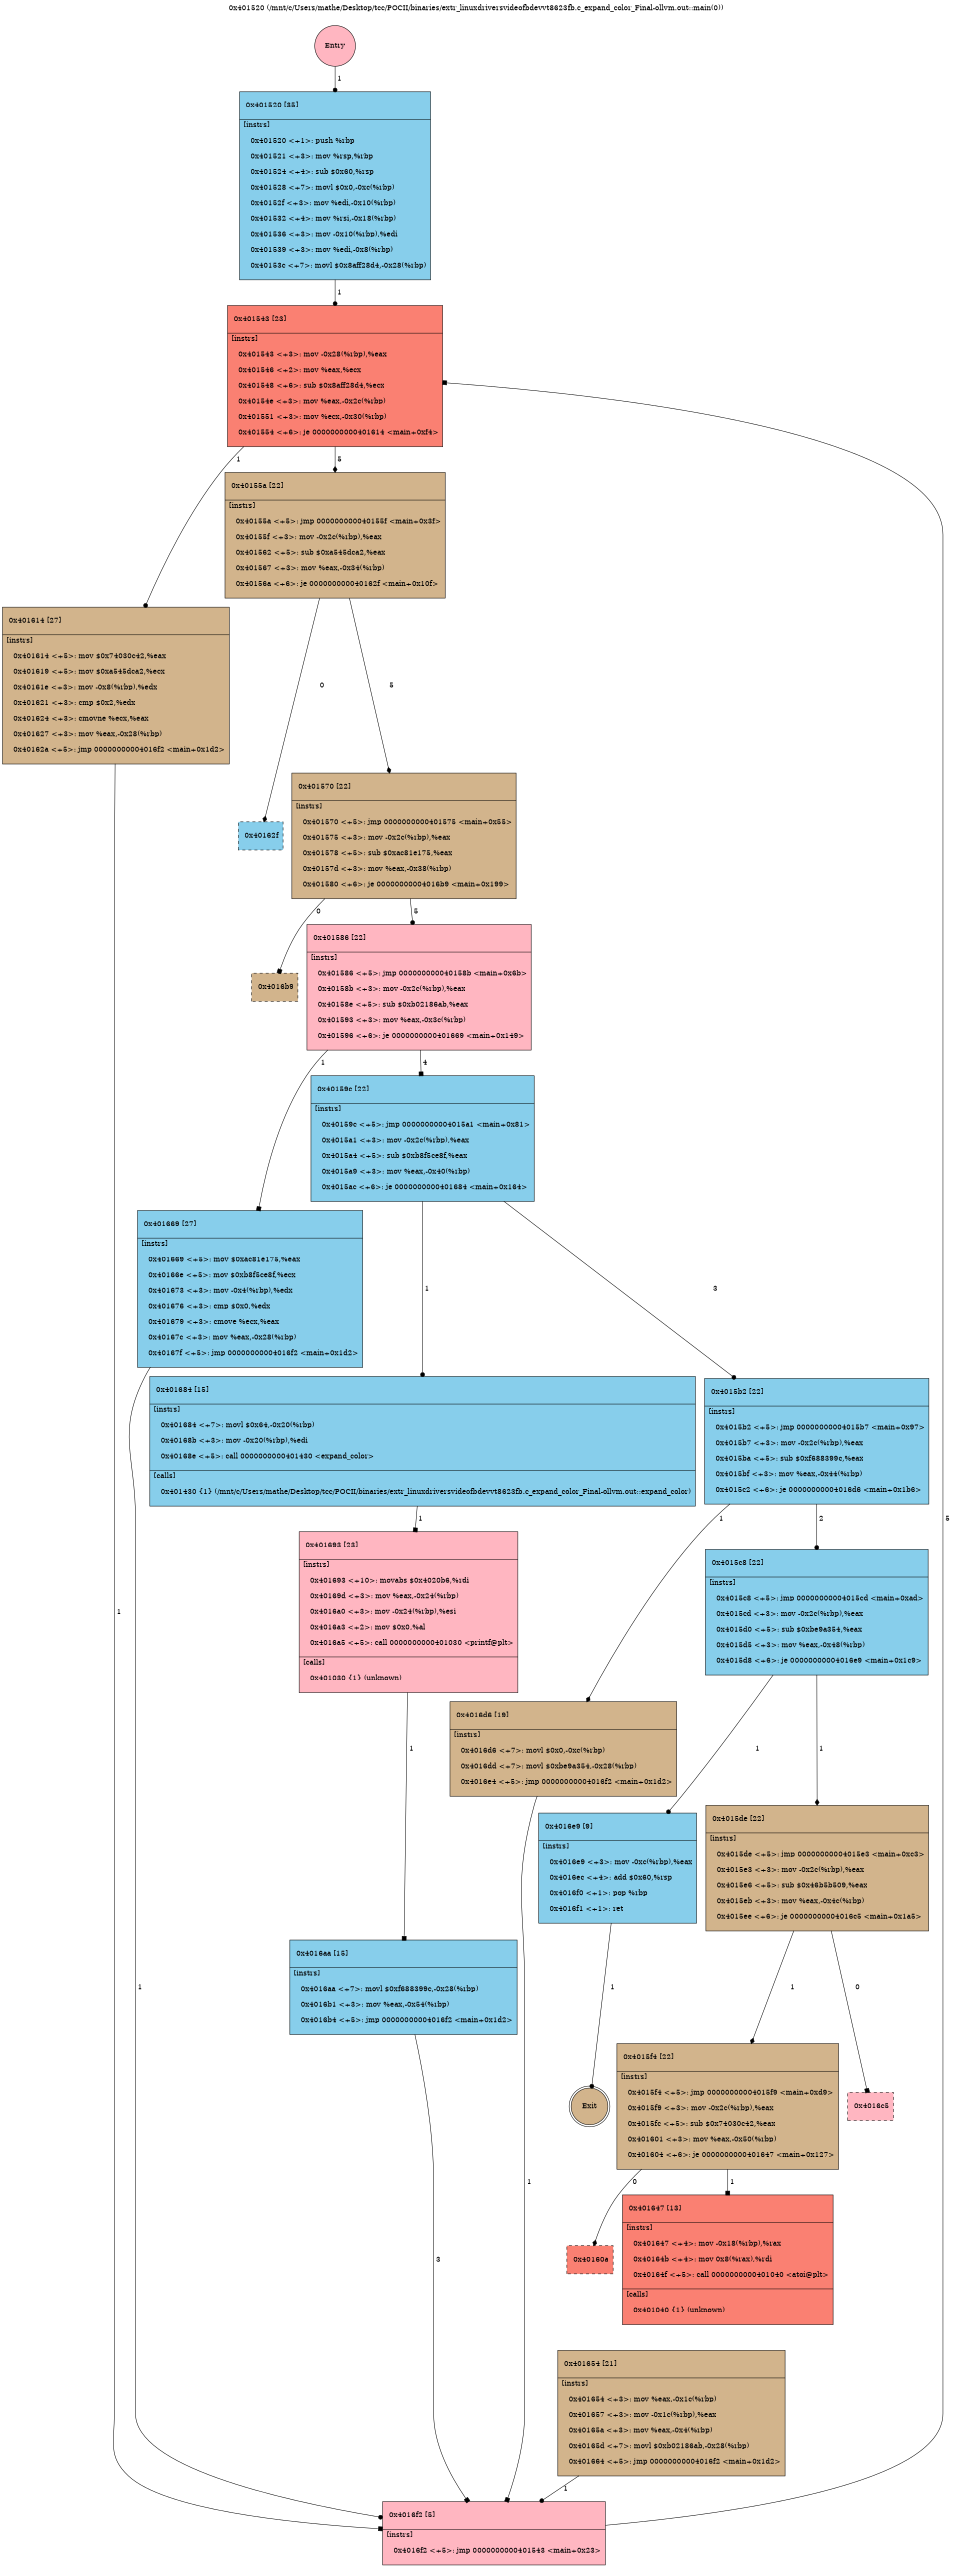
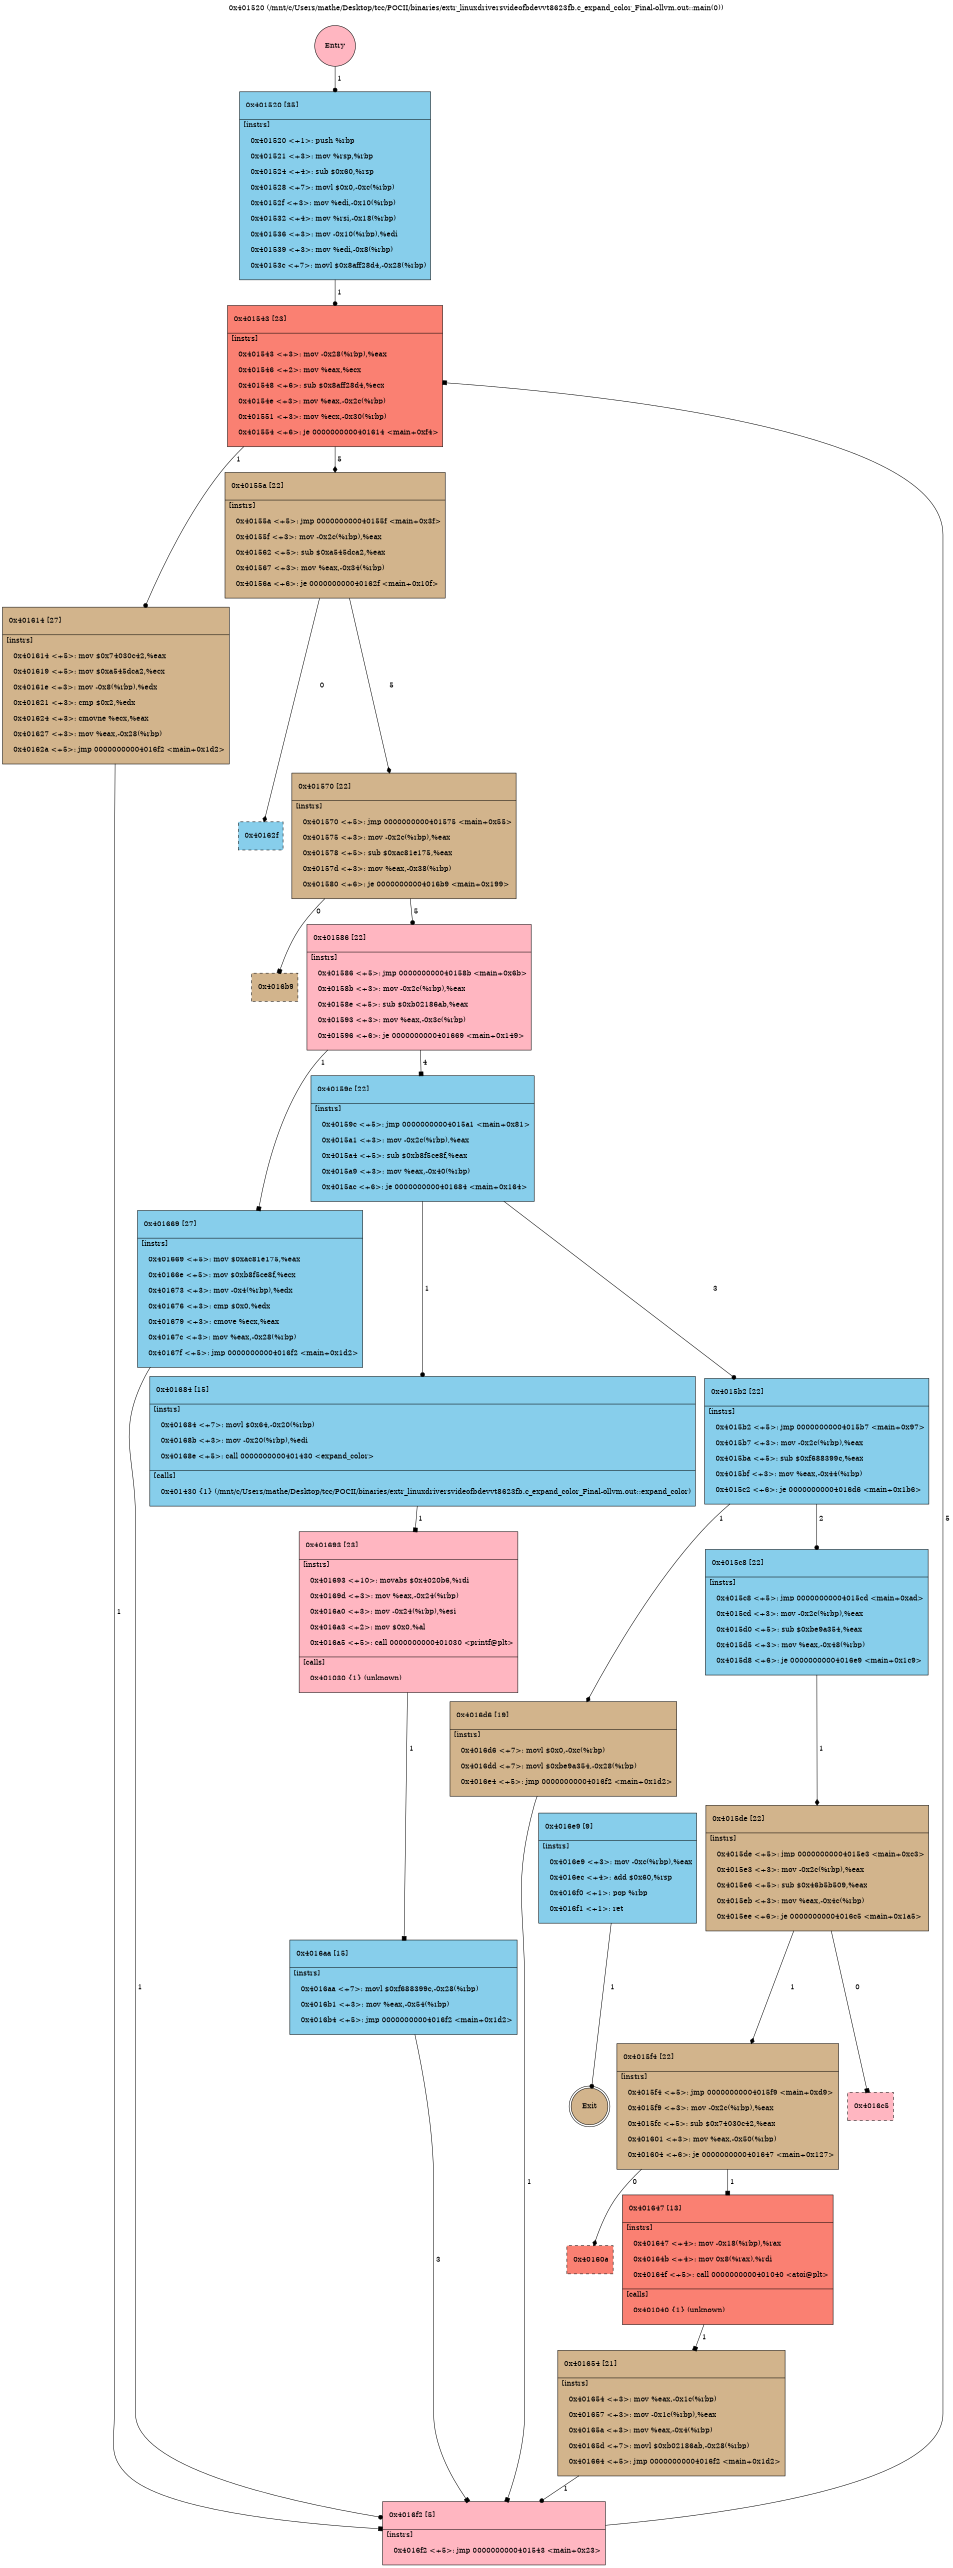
  digraph {
    label="0x401520 (/mnt/c/Users/mathe/Desktop/tcc/POCII/binaries/extr_linuxdriversvideofbdevvt8623fb.c_expand_color_Final-ollvm.out::main(0))"
    labelloc=t
    node [fillcolor=skyblue shape=record style=filled]
    edge [arrowhead=box]
    Entry [fillcolor=lightpink height=0.3 shape=circle width=0.3]
    n2 [label="{\n     0x401520 [35]\l\n     | [instrs]\l\n     &nbsp;&nbsp;0x401520 \<+1\>: push %rbp\l\n     &nbsp;&nbsp;0x401521 \<+3\>: mov %rsp,%rbp\l\n     &nbsp;&nbsp;0x401524 \<+4\>: sub $0x60,%rsp\l\n     &nbsp;&nbsp;0x401528 \<+7\>: movl $0x0,-0xc(%rbp)\l\n     &nbsp;&nbsp;0x40152f \<+3\>: mov %edi,-0x10(%rbp)\l\n     &nbsp;&nbsp;0x401532 \<+4\>: mov %rsi,-0x18(%rbp)\l\n     &nbsp;&nbsp;0x401536 \<+3\>: mov -0x10(%rbp),%edi\l\n     &nbsp;&nbsp;0x401539 \<+3\>: mov %edi,-0x8(%rbp)\l\n     &nbsp;&nbsp;0x40153c \<+7\>: movl $0x8aff28d4,-0x28(%rbp)\l\n  }"]
    n3 [fillcolor=salmon label="{\n     0x401543 [23]\l\n     | [instrs]\l\n     &nbsp;&nbsp;0x401543 \<+3\>: mov -0x28(%rbp),%eax\l\n     &nbsp;&nbsp;0x401546 \<+2\>: mov %eax,%ecx\l\n     &nbsp;&nbsp;0x401548 \<+6\>: sub $0x8aff28d4,%ecx\l\n     &nbsp;&nbsp;0x40154e \<+3\>: mov %eax,-0x2c(%rbp)\l\n     &nbsp;&nbsp;0x401551 \<+3\>: mov %ecx,-0x30(%rbp)\l\n     &nbsp;&nbsp;0x401554 \<+6\>: je 0000000000401614 \<main+0xf4\>\l\n  }"]
    n4 [fillcolor=tan label="{\n     0x401614 [27]\l\n     | [instrs]\l\n     &nbsp;&nbsp;0x401614 \<+5\>: mov $0x74030c42,%eax\l\n     &nbsp;&nbsp;0x401619 \<+5\>: mov $0xa545dca2,%ecx\l\n     &nbsp;&nbsp;0x40161e \<+3\>: mov -0x8(%rbp),%edx\l\n     &nbsp;&nbsp;0x401621 \<+3\>: cmp $0x2,%edx\l\n     &nbsp;&nbsp;0x401624 \<+3\>: cmovne %ecx,%eax\l\n     &nbsp;&nbsp;0x401627 \<+3\>: mov %eax,-0x28(%rbp)\l\n     &nbsp;&nbsp;0x40162a \<+5\>: jmp 00000000004016f2 \<main+0x1d2\>\l\n  }"]
    n5 [fillcolor=tan label="{\n     0x40155a [22]\l\n     | [instrs]\l\n     &nbsp;&nbsp;0x40155a \<+5\>: jmp 000000000040155f \<main+0x3f\>\l\n     &nbsp;&nbsp;0x40155f \<+3\>: mov -0x2c(%rbp),%eax\l\n     &nbsp;&nbsp;0x401562 \<+5\>: sub $0xa545dca2,%eax\l\n     &nbsp;&nbsp;0x401567 \<+3\>: mov %eax,-0x34(%rbp)\l\n     &nbsp;&nbsp;0x40156a \<+6\>: je 000000000040162f \<main+0x10f\>\l\n  }"]
    n6 [fillcolor=lightpink label="{\n     0x4016f2 [5]\l\n     | [instrs]\l\n     &nbsp;&nbsp;0x4016f2 \<+5\>: jmp 0000000000401543 \<main+0x23\>\l\n  }"]
    n7 [label="{\n     0x40162f\l\n  }" style="dashed,filled"]
    n8 [fillcolor=tan label="{\n     0x401570 [22]\l\n     | [instrs]\l\n     &nbsp;&nbsp;0x401570 \<+5\>: jmp 0000000000401575 \<main+0x55\>\l\n     &nbsp;&nbsp;0x401575 \<+3\>: mov -0x2c(%rbp),%eax\l\n     &nbsp;&nbsp;0x401578 \<+5\>: sub $0xac81e175,%eax\l\n     &nbsp;&nbsp;0x40157d \<+3\>: mov %eax,-0x38(%rbp)\l\n     &nbsp;&nbsp;0x401580 \<+6\>: je 00000000004016b9 \<main+0x199\>\l\n  }"]
    n9 [fillcolor=tan label="{\n     0x4016b9\l\n  }" style="dashed,filled"]
    n10 [fillcolor=lightpink label="{\n     0x401586 [22]\l\n     | [instrs]\l\n     &nbsp;&nbsp;0x401586 \<+5\>: jmp 000000000040158b \<main+0x6b\>\l\n     &nbsp;&nbsp;0x40158b \<+3\>: mov -0x2c(%rbp),%eax\l\n     &nbsp;&nbsp;0x40158e \<+5\>: sub $0xb02186ab,%eax\l\n     &nbsp;&nbsp;0x401593 \<+3\>: mov %eax,-0x3c(%rbp)\l\n     &nbsp;&nbsp;0x401596 \<+6\>: je 0000000000401669 \<main+0x149\>\l\n  }"]
    Exit [fillcolor=tan height=0.3 peripheries=2 shape=circle width=0.3]
    n12 [label="{\n     0x401669 [27]\l\n     | [instrs]\l\n     &nbsp;&nbsp;0x401669 \<+5\>: mov $0xac81e175,%eax\l\n     &nbsp;&nbsp;0x40166e \<+5\>: mov $0xb8f5ce8f,%ecx\l\n     &nbsp;&nbsp;0x401673 \<+3\>: mov -0x4(%rbp),%edx\l\n     &nbsp;&nbsp;0x401676 \<+3\>: cmp $0x0,%edx\l\n     &nbsp;&nbsp;0x401679 \<+3\>: cmove %ecx,%eax\l\n     &nbsp;&nbsp;0x40167c \<+3\>: mov %eax,-0x28(%rbp)\l\n     &nbsp;&nbsp;0x40167f \<+5\>: jmp 00000000004016f2 \<main+0x1d2\>\l\n  }"]
    n13 [label="{\n     0x40159c [22]\l\n     | [instrs]\l\n     &nbsp;&nbsp;0x40159c \<+5\>: jmp 00000000004015a1 \<main+0x81\>\l\n     &nbsp;&nbsp;0x4015a1 \<+3\>: mov -0x2c(%rbp),%eax\l\n     &nbsp;&nbsp;0x4015a4 \<+5\>: sub $0xb8f5ce8f,%eax\l\n     &nbsp;&nbsp;0x4015a9 \<+3\>: mov %eax,-0x40(%rbp)\l\n     &nbsp;&nbsp;0x4015ac \<+6\>: je 0000000000401684 \<main+0x164\>\l\n  }"]
    n14 [label="{\n     0x4016aa [15]\l\n     | [instrs]\l\n     &nbsp;&nbsp;0x4016aa \<+7\>: movl $0xf688399c,-0x28(%rbp)\l\n     &nbsp;&nbsp;0x4016b1 \<+3\>: mov %eax,-0x54(%rbp)\l\n     &nbsp;&nbsp;0x4016b4 \<+5\>: jmp 00000000004016f2 \<main+0x1d2\>\l\n  }"]
    n15 [label="{\n     0x401684 [15]\l\n     | [instrs]\l\n     &nbsp;&nbsp;0x401684 \<+7\>: movl $0x64,-0x20(%rbp)\l\n     &nbsp;&nbsp;0x40168b \<+3\>: mov -0x20(%rbp),%edi\l\n     &nbsp;&nbsp;0x40168e \<+5\>: call 0000000000401430 \<expand_color\>\l\n     | [calls]\l\n     &nbsp;&nbsp;0x401430 \{1\} (/mnt/c/Users/mathe/Desktop/tcc/POCII/binaries/extr_linuxdriversvideofbdevvt8623fb.c_expand_color_Final-ollvm.out::expand_color)\l\n  }"]
    n16 [label="{\n     0x4015b2 [22]\l\n     | [instrs]\l\n     &nbsp;&nbsp;0x4015b2 \<+5\>: jmp 00000000004015b7 \<main+0x97\>\l\n     &nbsp;&nbsp;0x4015b7 \<+3\>: mov -0x2c(%rbp),%eax\l\n     &nbsp;&nbsp;0x4015ba \<+5\>: sub $0xf688399c,%eax\l\n     &nbsp;&nbsp;0x4015bf \<+3\>: mov %eax,-0x44(%rbp)\l\n     &nbsp;&nbsp;0x4015c2 \<+6\>: je 00000000004016d6 \<main+0x1b6\>\l\n  }"]
    n17 [fillcolor=lightpink label="{\n     0x401693 [23]\l\n     | [instrs]\l\n     &nbsp;&nbsp;0x401693 \<+10\>: movabs $0x4020b6,%rdi\l\n     &nbsp;&nbsp;0x40169d \<+3\>: mov %eax,-0x24(%rbp)\l\n     &nbsp;&nbsp;0x4016a0 \<+3\>: mov -0x24(%rbp),%esi\l\n     &nbsp;&nbsp;0x4016a3 \<+2\>: mov $0x0,%al\l\n     &nbsp;&nbsp;0x4016a5 \<+5\>: call 0000000000401030 \<printf@plt\>\l\n     | [calls]\l\n     &nbsp;&nbsp;0x401030 \{1\} (unknown)\l\n  }"]
    n18 [fillcolor=tan label="{\n     0x4016d6 [19]\l\n     | [instrs]\l\n     &nbsp;&nbsp;0x4016d6 \<+7\>: movl $0x0,-0xc(%rbp)\l\n     &nbsp;&nbsp;0x4016dd \<+7\>: movl $0xbe9a354,-0x28(%rbp)\l\n     &nbsp;&nbsp;0x4016e4 \<+5\>: jmp 00000000004016f2 \<main+0x1d2\>\l\n  }"]
    n19 [label="{\n     0x4015c8 [22]\l\n     | [instrs]\l\n     &nbsp;&nbsp;0x4015c8 \<+5\>: jmp 00000000004015cd \<main+0xad\>\l\n     &nbsp;&nbsp;0x4015cd \<+3\>: mov -0x2c(%rbp),%eax\l\n     &nbsp;&nbsp;0x4015d0 \<+5\>: sub $0xbe9a354,%eax\l\n     &nbsp;&nbsp;0x4015d5 \<+3\>: mov %eax,-0x48(%rbp)\l\n     &nbsp;&nbsp;0x4015d8 \<+6\>: je 00000000004016e9 \<main+0x1c9\>\l\n  }"]
    n20 [fillcolor=tan label="{\n     0x401654 [21]\l\n     | [instrs]\l\n     &nbsp;&nbsp;0x401654 \<+3\>: mov %eax,-0x1c(%rbp)\l\n     &nbsp;&nbsp;0x401657 \<+3\>: mov -0x1c(%rbp),%eax\l\n     &nbsp;&nbsp;0x40165a \<+3\>: mov %eax,-0x4(%rbp)\l\n     &nbsp;&nbsp;0x40165d \<+7\>: movl $0xb02186ab,-0x28(%rbp)\l\n     &nbsp;&nbsp;0x401664 \<+5\>: jmp 00000000004016f2 \<main+0x1d2\>\l\n  }"]
    n21 [label="{\n     0x4016e9 [9]\l\n     | [instrs]\l\n     &nbsp;&nbsp;0x4016e9 \<+3\>: mov -0xc(%rbp),%eax\l\n     &nbsp;&nbsp;0x4016ec \<+4\>: add $0x60,%rsp\l\n     &nbsp;&nbsp;0x4016f0 \<+1\>: pop %rbp\l\n     &nbsp;&nbsp;0x4016f1 \<+1\>: ret\l\n  }"]
    n22 [fillcolor=tan label="{\n     0x4015de [22]\l\n     | [instrs]\l\n     &nbsp;&nbsp;0x4015de \<+5\>: jmp 00000000004015e3 \<main+0xc3\>\l\n     &nbsp;&nbsp;0x4015e3 \<+3\>: mov -0x2c(%rbp),%eax\l\n     &nbsp;&nbsp;0x4015e6 \<+5\>: sub $0x46b5b509,%eax\l\n     &nbsp;&nbsp;0x4015eb \<+3\>: mov %eax,-0x4c(%rbp)\l\n     &nbsp;&nbsp;0x4015ee \<+6\>: je 00000000004016c5 \<main+0x1a5\>\l\n  }"]
    n23 [fillcolor=salmon label="{\n     0x40160a\l\n  }" style="dashed,filled"]
    n24 [fillcolor=tan label="{\n     0x4015f4 [22]\l\n     | [instrs]\l\n     &nbsp;&nbsp;0x4015f4 \<+5\>: jmp 00000000004015f9 \<main+0xd9\>\l\n     &nbsp;&nbsp;0x4015f9 \<+3\>: mov -0x2c(%rbp),%eax\l\n     &nbsp;&nbsp;0x4015fc \<+5\>: sub $0x74030c42,%eax\l\n     &nbsp;&nbsp;0x401601 \<+3\>: mov %eax,-0x50(%rbp)\l\n     &nbsp;&nbsp;0x401604 \<+6\>: je 0000000000401647 \<main+0x127\>\l\n  }"]
    n25 [fillcolor=lightpink label="{\n     0x4016c5\l\n  }" style="dashed,filled"]
    n26 [fillcolor=salmon label="{\n     0x401647 [13]\l\n     | [instrs]\l\n     &nbsp;&nbsp;0x401647 \<+4\>: mov -0x18(%rbp),%rax\l\n     &nbsp;&nbsp;0x40164b \<+4\>: mov 0x8(%rax),%rdi\l\n     &nbsp;&nbsp;0x40164f \<+5\>: call 0000000000401040 \<atoi@plt\>\l\n     | [calls]\l\n     &nbsp;&nbsp;0x401040 \{1\} (unknown)\l\n  }"]
    Entry -> n2 [arrowhead=dot label=" 1"]
    n2 -> n3 [arrowhead=dot label=" 1"]
    n3 -> n4 [arrowhead=dot label=" 1"]
    n3 -> n5 [arrowhead=diamond label=" 5"]
    n4 -> n6 [label=" 1"]
    n5 -> n7 [arrowhead=diamond label=" 0"]
    n5 -> n8 [arrowhead=diamond label=" 5"]
    n6 -> n3 [label=" 5"]
    n8 -> n9 [label=" 0"]
    n8 -> n10 [arrowhead=dot label=" 5"]
    n10 -> n12 [label=" 1"]
    n10 -> n13 [label=" 4"]
    n12 -> n6 [arrowhead=dot label=" 1"]
    n13 -> n15 [arrowhead=dot label=" 1"]
    n13 -> n16 [arrowhead=dot label=" 3"]
    n14 -> n6 [label=" 3"]
    n15 -> n17 [label=" 1"]
    n16 -> n18 [arrowhead=diamond label=" 1"]
    n16 -> n19 [arrowhead=dot label=" 2"]
    n17 -> n14 [label=" 1"]
    n18 -> n6 [label=" 1"]
-   n19 -> n21 [arrowhead=dot label=" 1"]
    n19 -> n22 [arrowhead=diamond label=" 1"]
    n20 -> n6 [arrowhead=dot label=" 1"]
    n21 -> Exit [arrowhead=dot label=" 1"]
    n22 -> n24 [arrowhead=diamond label=" 1"]
    n22 -> n25 [label=" 0"]
    n24 -> n23 [arrowhead=diamond label=" 0"]
    n24 -> n26 [label=" 1"]
+   n26 -> n20 [label=" 1"]
  }
